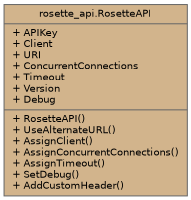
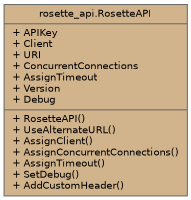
  digraph {
-   n1 [color=gray40 fillcolor=tan fontcolor=black fontname=Helvetica fontsize=10 height=0.2 label="{rosette_api.RosetteAPI\n|+ APIKey\l+ Client\l+ URI\l+ ConcurrentConnections\l+ Timeout\l+ Version\l+ Debug\l|+ RosetteAPI()\l+ UseAlternateURL()\l+ AssignClient()\l+ AssignConcurrentConnections()\l+ AssignTimeout()\l+ SetDebug()\l+ AddCustomHeader()\l}" shape=record style=filled width=0.4]
+   n1 [color=gray40 fillcolor=tan fontcolor=black fontname=Helvetica fontsize=10 height=0.2 label="{rosette_api.RosetteAPI\n|+ APIKey\l+ Client\l+ URI\l+ ConcurrentConnections\l+ AssignTimeout\l+ Version\l+ Debug\l|+ RosetteAPI()\l+ UseAlternateURL()\l+ AssignClient()\l+ AssignConcurrentConnections()\l+ AssignTimeout()\l+ SetDebug()\l+ AddCustomHeader()\l}" shape=record style=filled width=0.4]
  }
